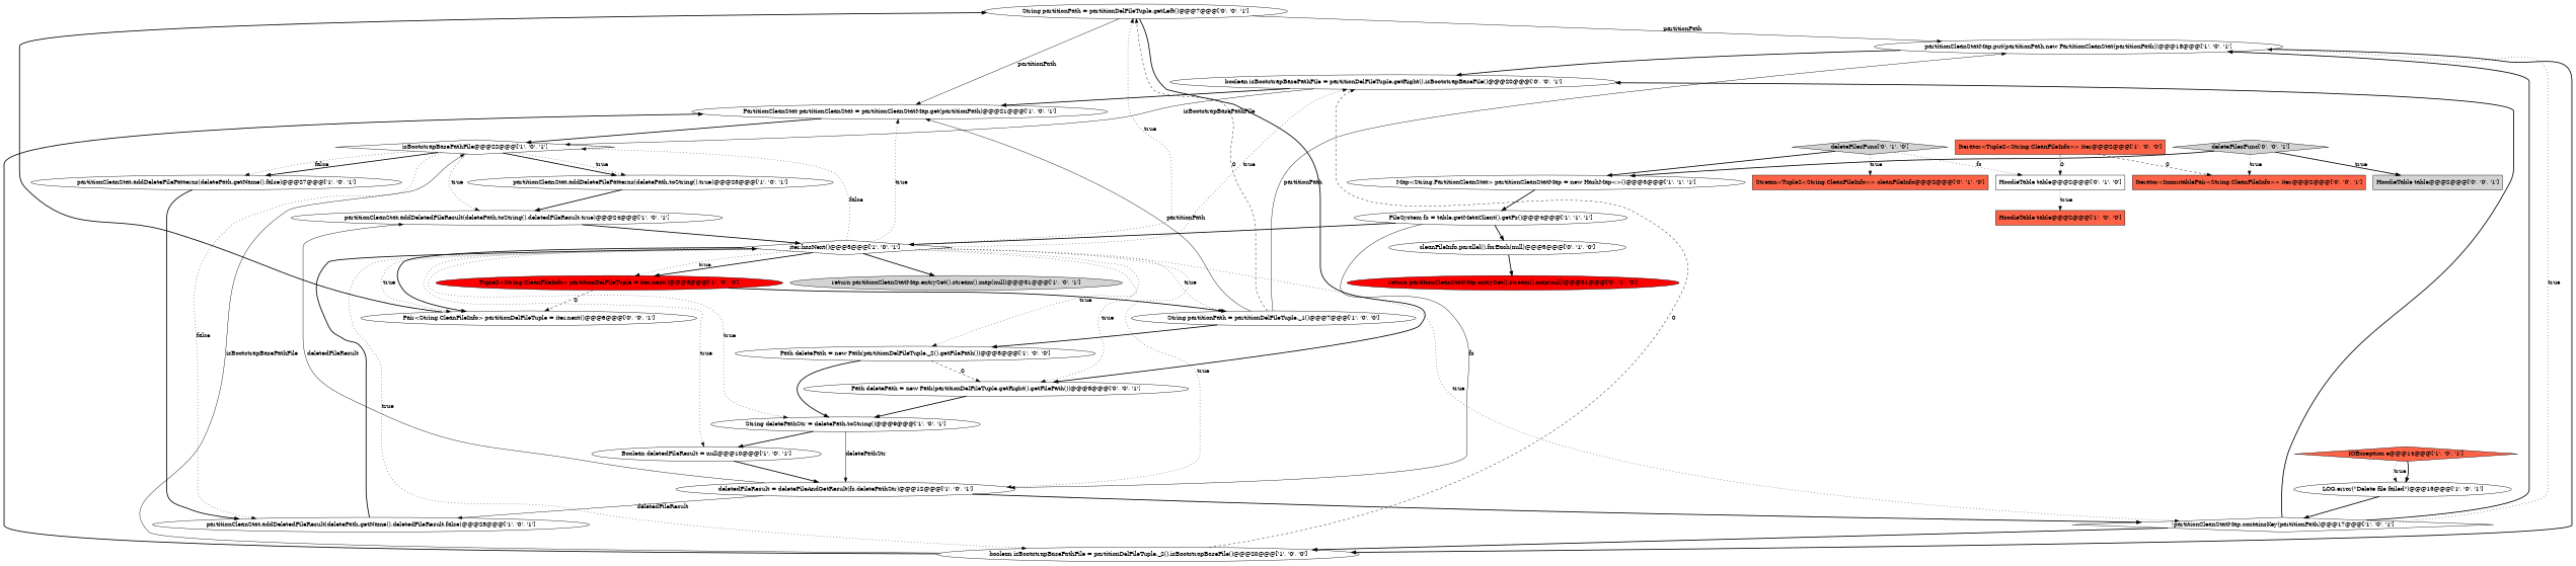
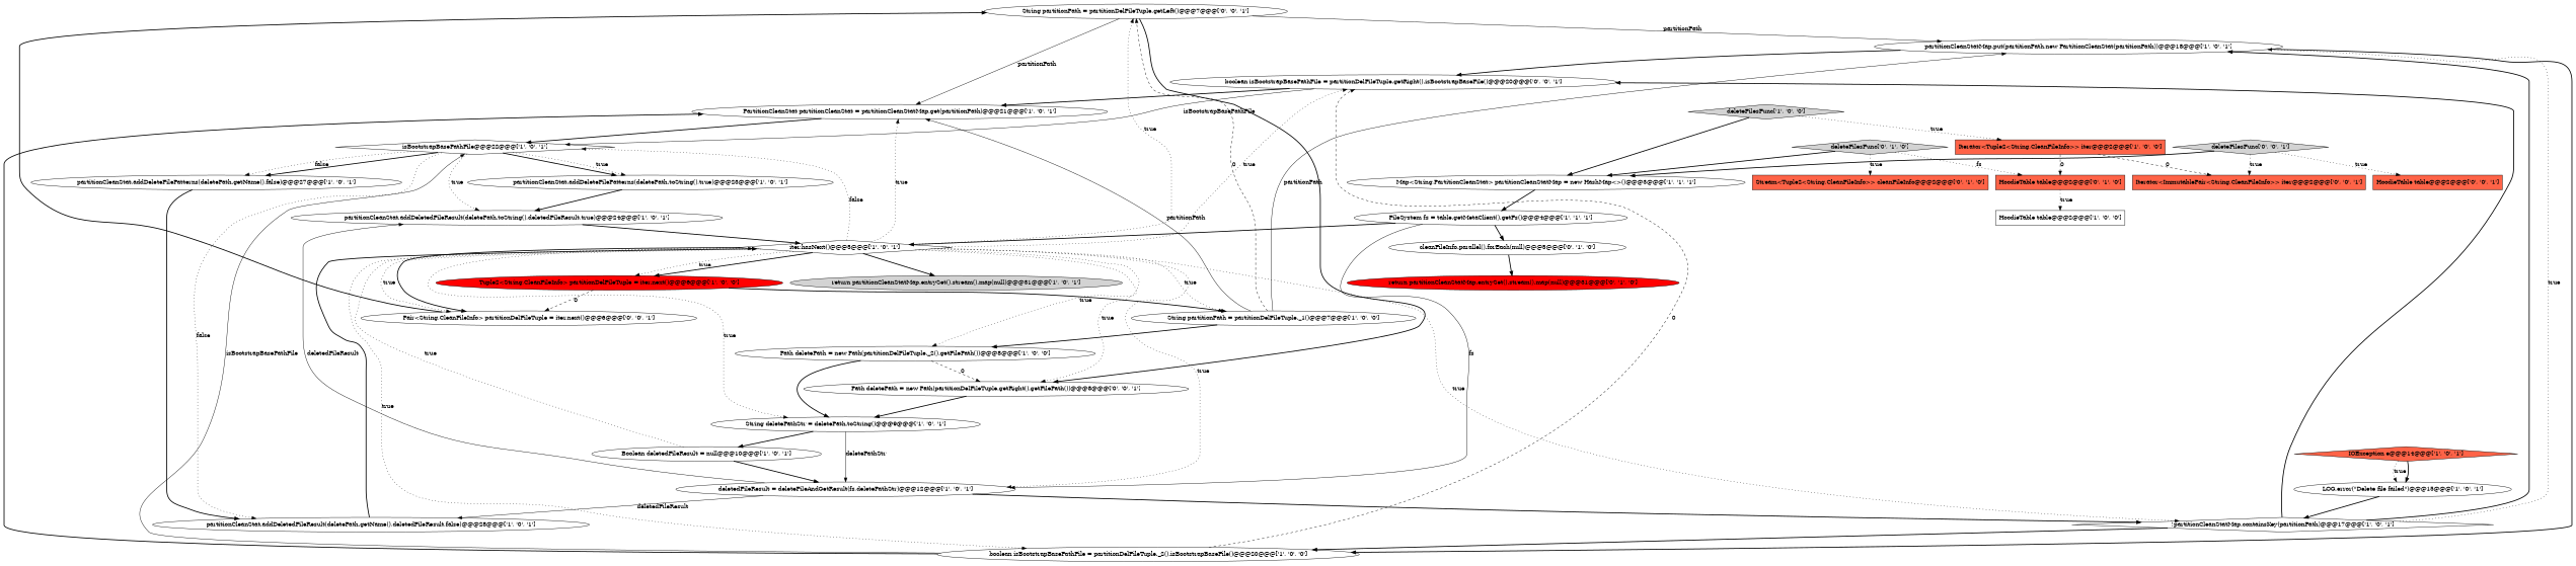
  digraph {
    node [fillcolor=white shape=ellipse style=filled]
    edge [style=bold]
    n1 [label="String partitionPath = partitionDelFileTuple.getLeft()@@@7@@@['0', '0', '1']"]
    n2 [label="partitionCleanStatMap.put(partitionPath,new PartitionCleanStat(partitionPath))@@@18@@@['1', '0', '1']"]
    n3 [label="PartitionCleanStat partitionCleanStat = partitionCleanStatMap.get(partitionPath)@@@21@@@['1', '0', '1']"]
    n4 [label="Path deletePath = new Path(partitionDelFileTuple.getRight().getFilePath())@@@8@@@['0', '0', '1']"]
    n5 [label="boolean isBootstrapBasePathFile = partitionDelFileTuple.getRight().isBootstrapBaseFile()@@@20@@@['0', '0', '1']"]
    n6 [label="boolean isBootstrapBasePathFile = partitionDelFileTuple._2().isBootstrapBaseFile()@@@20@@@['1', '0', '0']"]
    n7 [label="isBootstrapBasePathFile@@@22@@@['1', '0', '1']" shape=diamond]
    n8 [label="String deletePathStr = deletePath.toString()@@@9@@@['1', '0', '1']"]
    n9 [label="deletedFileResult = deleteFileAndGetResult(fs,deletePathStr)@@@12@@@['1', '0', '1']"]
    n10 [label="!partitionCleanStatMap.containsKey(partitionPath)@@@17@@@['1', '0', '1']" shape=diamond]
    n11 [label="partitionCleanStat.addDeletedFileResult(deletePath.toString(),deletedFileResult,true)@@@24@@@['1', '0', '1']"]
    n12 [label="partitionCleanStat.addDeletedFileResult(deletePath.getName(),deletedFileResult,false)@@@28@@@['1', '0', '1']"]
    n13 [label="iter.hasNext()@@@5@@@['1', '0', '1']" shape=diamond]
    n14 [label="String partitionPath = partitionDelFileTuple._1()@@@7@@@['1', '0', '0']"]
    n15 [label="Path deletePath = new Path(partitionDelFileTuple._2().getFilePath())@@@8@@@['1', '0', '0']"]
    n16 [label="Boolean deletedFileResult = null@@@10@@@['1', '0', '1']"]
    n17 [label="partitionCleanStat.addDeleteFilePatterns(deletePath.toString(),true)@@@23@@@['1', '0', '1']"]
-   n18 [fillcolor=lightgray label="HoodieTable table@@@2@@@['0', '0', '1']" shape=box]
+   n18 [fillcolor=tomato label="HoodieTable table@@@2@@@['0', '0', '1']" shape=box]
    n19 [label="partitionCleanStat.addDeleteFilePatterns(deletePath.getName(),false)@@@27@@@['1', '0', '1']"]
    n20 [fillcolor=lightgray label="deleteFilesFunc['0', '1', '0']" shape=diamond]
-   n21 [label="HoodieTable table@@@2@@@['0', '1', '0']" shape=box]
+   n21 [fillcolor=tomato label="HoodieTable table@@@2@@@['0', '1', '0']" shape=box]
    n22 [label="Map<String,PartitionCleanStat> partitionCleanStatMap = new HashMap<>()@@@3@@@['1', '1', '1']"]
    n23 [fillcolor=tomato label="Stream<Tuple2<String,CleanFileInfo>> cleanFileInfo@@@2@@@['0', '1', '0']" shape=box]
-   n24 [fillcolor=tomato label="HoodieTable table@@@2@@@['1', '0', '0']" shape=box]
+   n24 [label="HoodieTable table@@@2@@@['1', '0', '0']" shape=box]
    n25 [label="FileSystem fs = table.getMetaClient().getFs()@@@4@@@['1', '1', '1']"]
    n26 [fillcolor=red label="Tuple2<String,CleanFileInfo> partitionDelFileTuple = iter.next()@@@6@@@['1', '0', '0']"]
    n27 [label="Pair<String,CleanFileInfo> partitionDelFileTuple = iter.next()@@@6@@@['0', '0', '1']"]
    n28 [fillcolor=lightgray label="return partitionCleanStatMap.entrySet().stream().map(null)@@@31@@@['1', '0', '1']"]
+   n29 [fillcolor=lightgray label="deleteFilesFunc['1', '0', '0']" shape=diamond]
    n30 [fillcolor=tomato label="Iterator<Tuple2<String,CleanFileInfo>> iter@@@2@@@['1', '0', '0']" shape=box]
    n31 [fillcolor=tomato label="Iterator<ImmutablePair<String,CleanFileInfo>> iter@@@2@@@['0', '0', '1']" shape=box]
    n32 [label="cleanFileInfo.parallel().forEach(null)@@@5@@@['0', '1', '0']"]
    n33 [fillcolor=red label="return partitionCleanStatMap.entrySet().stream().map(null)@@@31@@@['0', '1', '0']"]
    n34 [fillcolor=lightgray label="deleteFilesFunc['0', '0', '1']" shape=diamond]
    n35 [fillcolor=tomato label="IOException e@@@14@@@['1', '0', '1']" shape=diamond]
    n36 [label="LOG.error(\"Delete file failed\")@@@15@@@['1', '0', '1']"]
    n1 -> n2 [label=partitionPath style=solid]
    n1 -> n3 [label=partitionPath style=solid]
    n1 -> n4
    n2 -> n5
    n2 -> n6
    n3 -> n7
    n4 -> n8
    n5 -> n3
    n5 -> n7 [label=isBootstrapBasePathFile style=solid]
    n6 -> n3
    n6 -> n5 [label=0 style=dashed]
    n6 -> n7 [label=isBootstrapBasePathFile style=solid]
    n7 -> n11 [label=true style=dotted]
    n7 -> n12 [label=false style=dotted]
    n7 -> n17
    n7 -> n17 [label=true style=dotted]
    n7 -> n19
    n7 -> n19 [label=false style=dotted]
    n8 -> n9 [label=deletePathStr style=solid]
    n8 -> n16
    n9 -> n10
    n9 -> n11 [label=deletedFileResult style=solid]
    n9 -> n12 [label=deletedFileResult style=solid]
    n10 -> n2
    n10 -> n2 [label=true style=dotted]
    n10 -> n5
    n10 -> n6
    n11 -> n13
    n12 -> n13
    n13 -> n1 [label=true style=dotted]
    n13 -> n3 [label=true style=dotted]
    n13 -> n4 [label=true style=dotted]
    n13 -> n5 [label=true style=dotted]
    n13 -> n6 [label=true style=dotted]
    n13 -> n7 [label=false style=dotted]
    n13 -> n8 [label=true style=dotted]
    n13 -> n9 [label=true style=dotted]
    n13 -> n10 [label=true style=dotted]
    n13 -> n14 [label=true style=dotted]
    n13 -> n15 [label=true style=dotted]
-   n13 -> n16 [label=true style=dotted]
+   n16 -> n13 [label=true style=dotted]
    n13 -> n26
    n13 -> n26 [label=true style=dotted]
    n13 -> n27
    n13 -> n27 [label=true style=dotted]
    n13 -> n28
    n14 -> n1 [label=0 style=dashed]
    n14 -> n2 [label=partitionPath style=solid]
    n14 -> n3 [label=partitionPath style=solid]
    n14 -> n15
    n15 -> n4 [label=0 style=dashed]
    n15 -> n8
    n16 -> n9
    n17 -> n11
    n19 -> n12
    n20 -> n21 [label=fs style=dotted]
    n20 -> n22
    n20 -> n23 [label=true style=dotted]
    n21 -> n24 [label=true style=dotted]
    n22 -> n25
    n25 -> n9 [label=fs style=solid]
    n25 -> n13
    n25 -> n32
    n26 -> n14
    n26 -> n27 [label=0 style=dashed]
    n27 -> n1
+   n29 -> n22
+   n29 -> n30 [label=true style=dotted]
    n30 -> n21 [label=0 style=dashed]
    n30 -> n31 [label=0 style=dashed]
    n32 -> n33
-   n34 -> n18 [label=true]
+   n34 -> n18 [label=true style=dotted]
    n34 -> n22
    n34 -> n31 [label=true style=dotted]
    n35 -> n36
    n35 -> n36 [label=true style=dotted]
    n36 -> n10
  }
